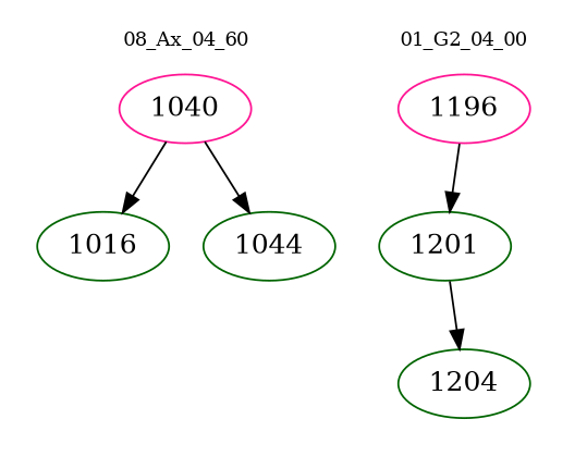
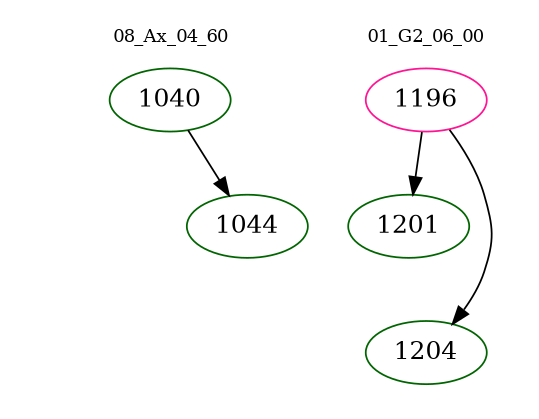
  digraph {
    node [color=darkgreen]
    edge [color=black]
-   n1 [color=deeppink label=1040]
-   n2 [label=1016]
+   n1 [label=1040]
    n3 [label=1044]
    n4 [color=deeppink label=1196]
    n5 [label=1201]
    n6 [label=1204]
    subgraph cluster_1 {
      color=white
      fontsize=10
      label="08_Ax_04_60"
      n1
-     n2
      n3
    }
    subgraph cluster_2 {
      color=white
      fontsize=10
-     label="01_G2_04_00"
+     label="01_G2_06_00"
      n4
      n5
      n6
    }
-   n1 -> n2
    n1 -> n3
    n4 -> n5
-   n5 -> n6
+   n4 -> n6
  }
